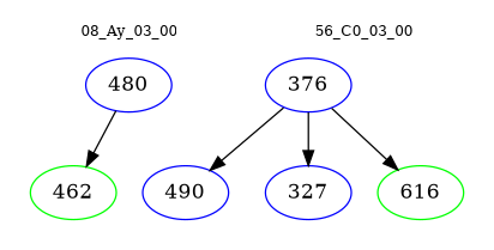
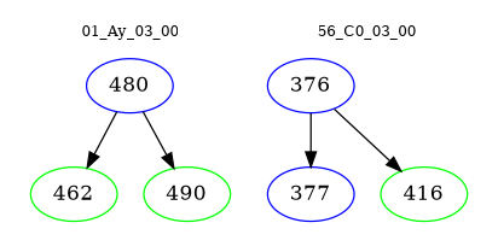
  digraph {
    node [color=blue]
    edge [color=black]
    n1 [label=480]
    n2 [color=green label=462]
-   n3 [label=490]
+   n3 [color=green label=490]
    n4 [label=376]
-   n5 [label=327]
-   n6 [color=green label=616]
+   n5 [label=377]
+   n6 [color=green label=416]
    subgraph cluster_1 {
      color=white
      fontsize=10
-     label="08_Ay_03_00"
+     label="01_Ay_03_00"
      n1
      n2
      n3
    }
    subgraph cluster_2 {
      color=white
      fontsize=10
      label="56_C0_03_00"
      n4
      n5
      n6
    }
    n1 -> n2
-   n4 -> n3
+   n1 -> n3
    n4 -> n5
    n4 -> n6
  }
